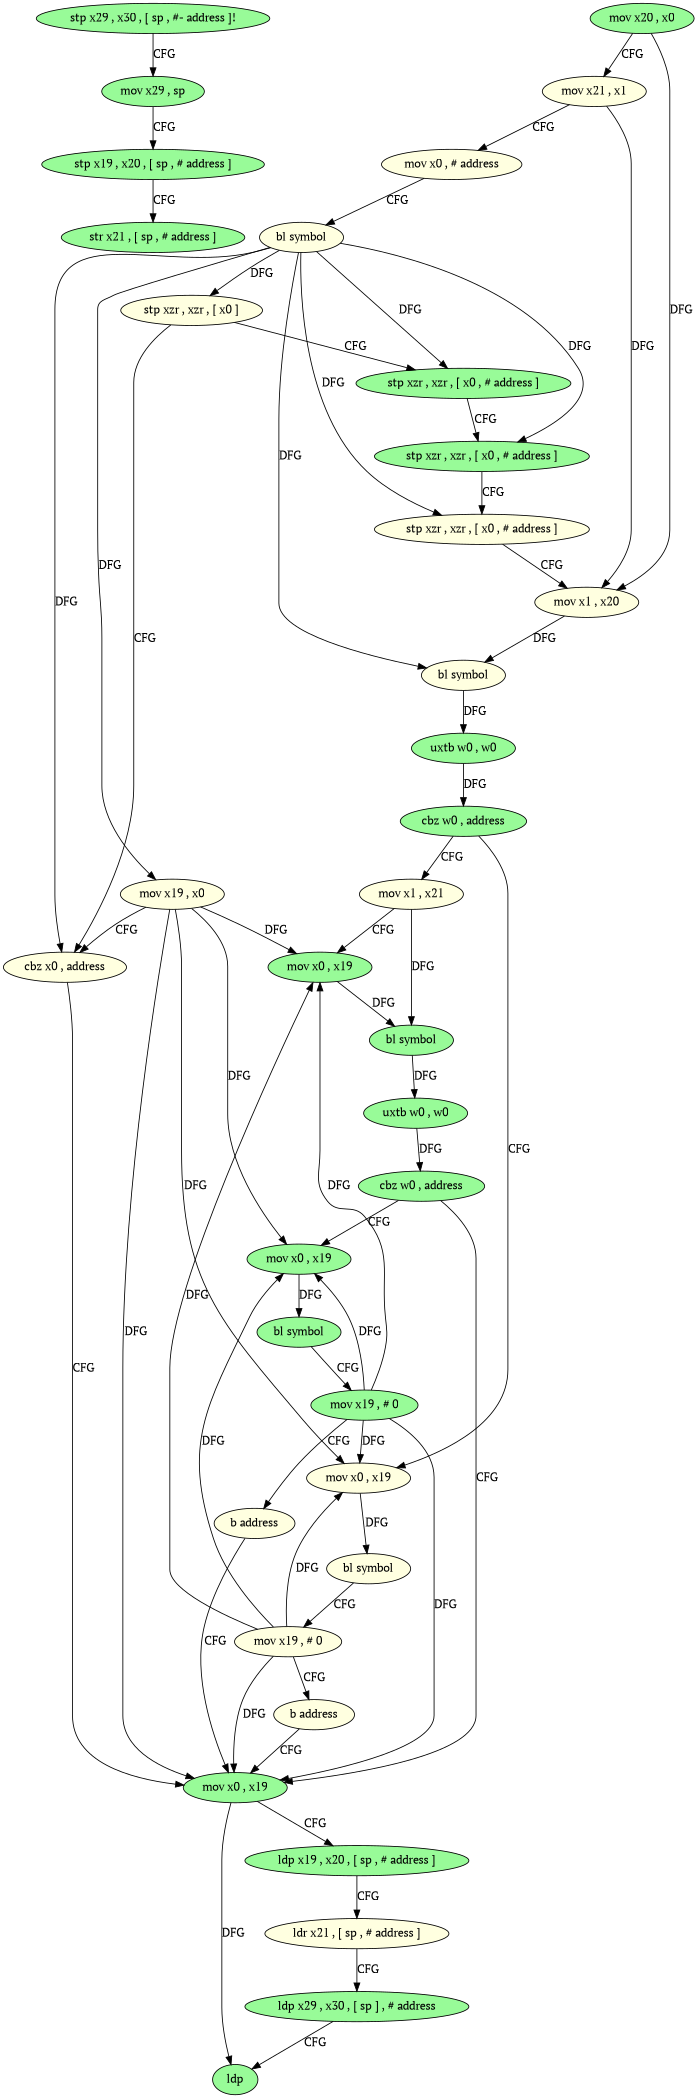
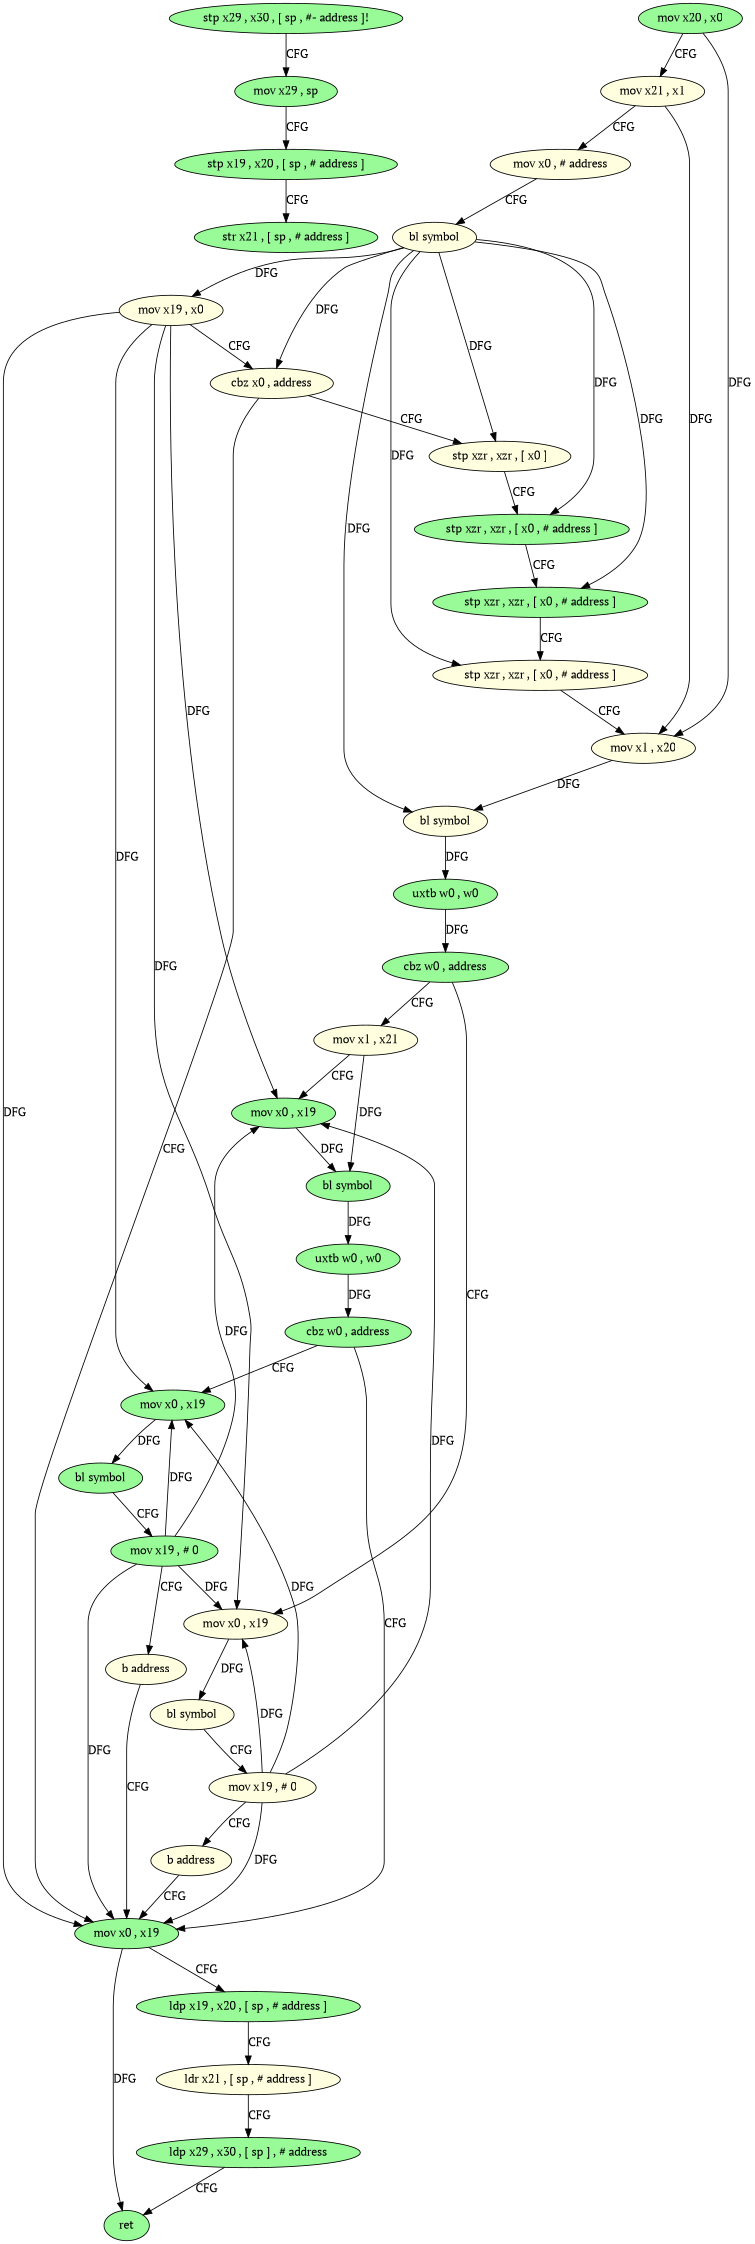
  digraph {
    fontname="PT Serif"
    node [fillcolor=palegreen fontname="PT Serif" style=filled]
    edge [fontname="PT Serif"]
    n1 [label="stp x29 , x30 , [ sp , #- address ]!"]
    n2 [label="mov x29 , sp"]
    n3 [label="stp x19 , x20 , [ sp , # address ]"]
    n4 [label="str x21 , [ sp , # address ]"]
    n5 [label="mov x20 , x0"]
    n6 [fillcolor=lightyellow label="mov x21 , x1"]
    n7 [fillcolor=lightyellow label="mov x1 , x20"]
    n8 [fillcolor=lightyellow label="mov x0 , # address"]
    n9 [fillcolor=lightyellow label="bl symbol"]
    n10 [fillcolor=lightyellow label="bl symbol"]
    n11 [fillcolor=lightyellow label="mov x1 , x21"]
    n12 [label="mov x0 , x19"]
    n13 [label="bl symbol"]
    n14 [fillcolor=lightyellow label="mov x19 , x0"]
    n15 [fillcolor=lightyellow label="cbz x0 , address"]
    n16 [fillcolor=lightyellow label="stp xzr , xzr , [ x0 ]"]
    n17 [label="stp xzr , xzr , [ x0 , # address ]"]
    n18 [label="stp xzr , xzr , [ x0 , # address ]"]
    n19 [fillcolor=lightyellow label="stp xzr , xzr , [ x0 , # address ]"]
    n20 [label="mov x0 , x19"]
    n21 [fillcolor=lightyellow label="mov x0 , x19"]
    n22 [label="mov x0 , x19"]
    n23 [label="uxtb w0 , w0"]
    n24 [label="ldp x19 , x20 , [ sp , # address ]"]
-   n25 [label=ldp]
+   n25 [label=ret]
    n26 [fillcolor=lightyellow label="bl symbol"]
    n27 [label="bl symbol"]
    n28 [fillcolor=lightyellow label="ldr x21 , [ sp , # address ]"]
    n29 [label="ldp x29 , x30 , [ sp ] , # address"]
    n30 [label="cbz w0 , address"]
    n31 [fillcolor=lightyellow label="mov x19 , # 0"]
    n32 [label="uxtb w0 , w0"]
    n33 [fillcolor=lightyellow label="b address"]
    n34 [label="cbz w0 , address"]
    n35 [label="mov x19 , # 0"]
    n36 [fillcolor=lightyellow label="b address"]
    n1 -> n2 [label=CFG]
    n2 -> n3 [label=CFG]
    n3 -> n4 [label=CFG]
    n5 -> n6 [label=CFG]
    n5 -> n7 [label=DFG]
    n6 -> n7 [label=DFG]
    n6 -> n8 [label=CFG]
    n7 -> n9 [label=DFG]
    n8 -> n10 [label=CFG]
    n9 -> n23 [label=DFG]
    n10 -> n9 [label=DFG]
    n10 -> n14 [label=DFG]
    n10 -> n15 [label=DFG]
    n10 -> n16 [label=DFG]
    n10 -> n17 [label=DFG]
    n10 -> n18 [label=DFG]
    n10 -> n19 [label=DFG]
    n11 -> n12 [label=CFG]
    n11 -> n13 [label=DFG]
    n12 -> n13 [label=DFG]
    n13 -> n32 [label=DFG]
    n14 -> n12 [label=DFG]
    n14 -> n15 [label=CFG]
    n14 -> n20 [label=DFG]
    n14 -> n21 [label=DFG]
    n14 -> n22 [label=DFG]
-   n16 -> n15 [label=CFG]
+   n15 -> n16 [label=CFG]
    n15 -> n20 [label=CFG]
    n16 -> n17 [label=CFG]
    n17 -> n18 [label=CFG]
    n18 -> n19 [label=CFG]
    n19 -> n7 [label=CFG]
    n20 -> n24 [label=CFG]
    n20 -> n25 [label=DFG]
    n21 -> n26 [label=DFG]
    n22 -> n27 [label=DFG]
    n23 -> n30 [label=DFG]
    n24 -> n28 [label=CFG]
    n26 -> n31 [label=CFG]
    n27 -> n35 [label=CFG]
    n28 -> n29 [label=CFG]
    n29 -> n25 [label=CFG]
    n30 -> n11 [label=CFG]
    n30 -> n21 [label=CFG]
    n31 -> n12 [label=DFG]
    n31 -> n20 [label=DFG]
    n31 -> n21 [label=DFG]
    n31 -> n22 [label=DFG]
    n31 -> n33 [label=CFG]
    n32 -> n34 [label=DFG]
    n33 -> n20 [label=CFG]
    n34 -> n20 [label=CFG]
    n34 -> n22 [label=CFG]
    n35 -> n12 [label=DFG]
    n35 -> n20 [label=DFG]
    n35 -> n21 [label=DFG]
    n35 -> n22 [label=DFG]
    n35 -> n36 [label=CFG]
    n36 -> n20 [label=CFG]
  }
